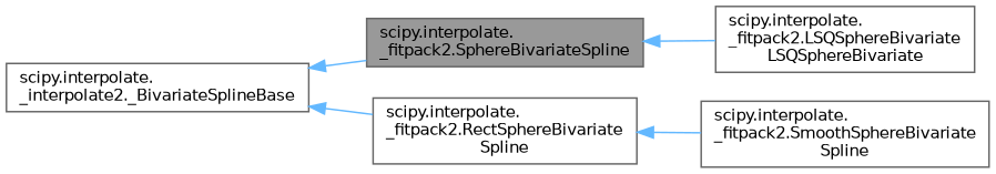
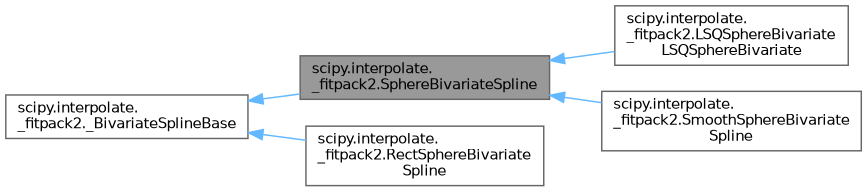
  digraph {
    rankdir=LR
    node [color=gray40 fillcolor=white fontname=Helvetica fontsize=10 shape=box style=filled]
    edge [color=steelblue1 dir=back fontname=Helvetica fontsize=10 labelfontname=Helvetica labelfontsize=10 style=solid]
    n1 [fillcolor=grey60 fontcolor=black height=0.2 label="scipy.interpolate.\l_fitpack2.SphereBivariateSpline" width=0.4]
    n2 [height=0.2 label="scipy.interpolate.\l_fitpack2.LSQSphereBivariate\lLSQSphereBivariate" width=0.4]
    n3 [height=0.2 label="scipy.interpolate.\l_fitpack2.SmoothSphereBivariate\lSpline" width=0.4]
    n4 [height=0.2 label="scipy.interpolate.\l_fitpack2.RectSphereBivariate\lSpline" width=0.4]
-   n5 [height=0.2 label="scipy.interpolate.\l_interpolate2._BivariateSplineBase" width=0.4]
+   n5 [height=0.2 label="scipy.interpolate.\l_fitpack2._BivariateSplineBase" width=0.4]
    n1 -> n2
-   n4 -> n3
+   n1 -> n3
    n5 -> n1
    n5 -> n4
  }
